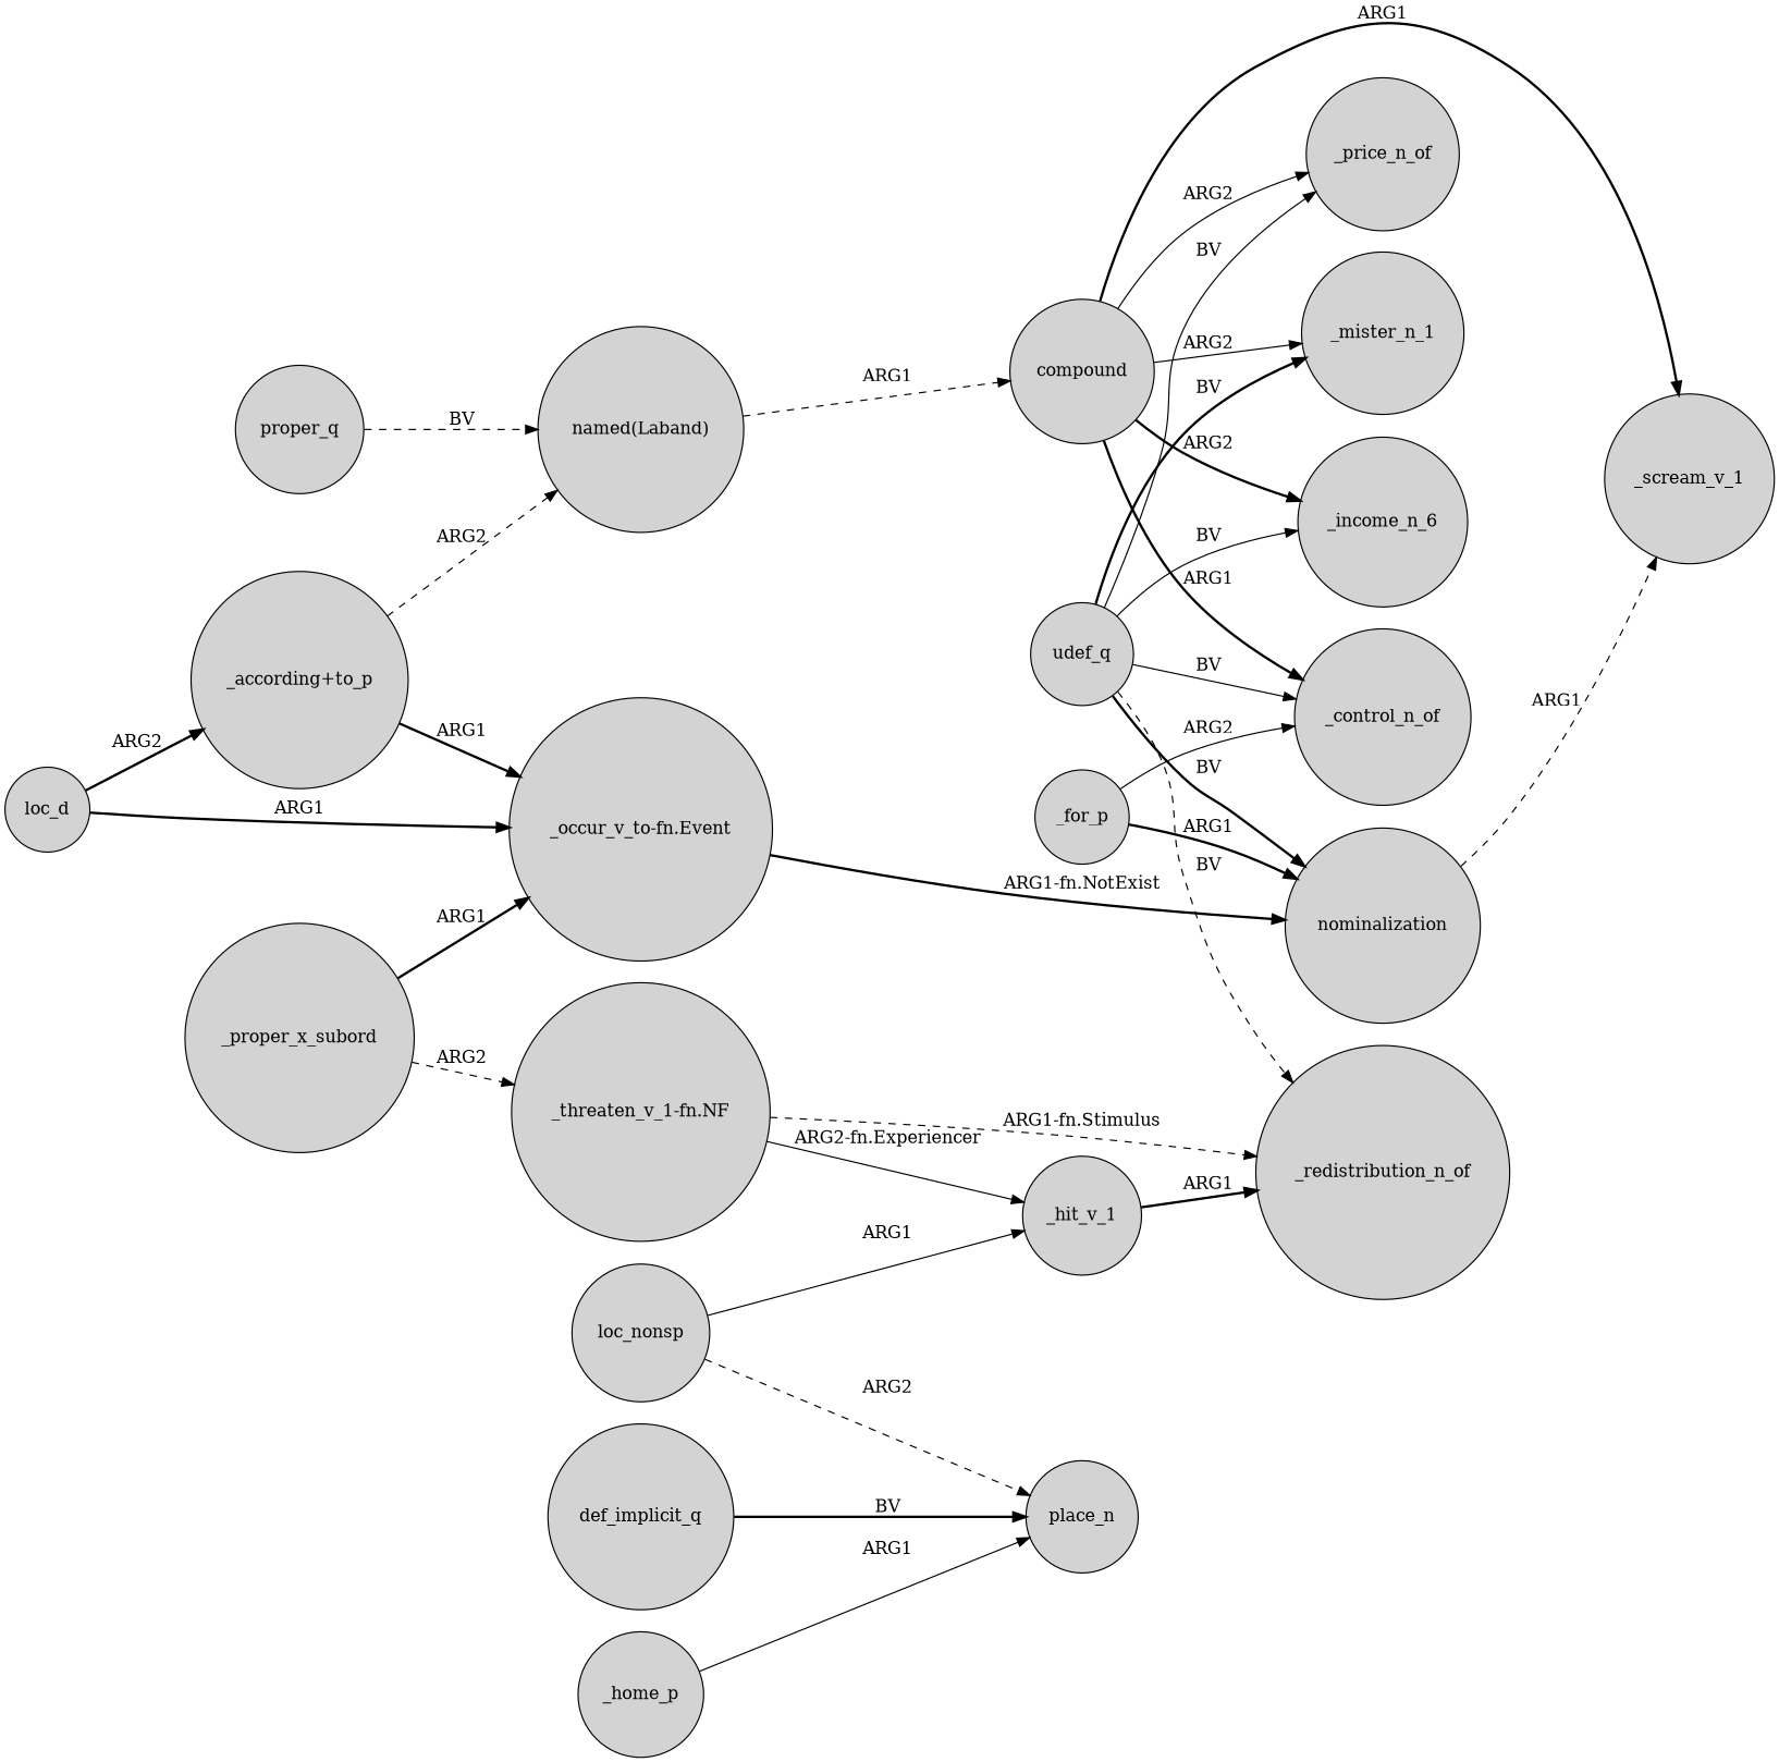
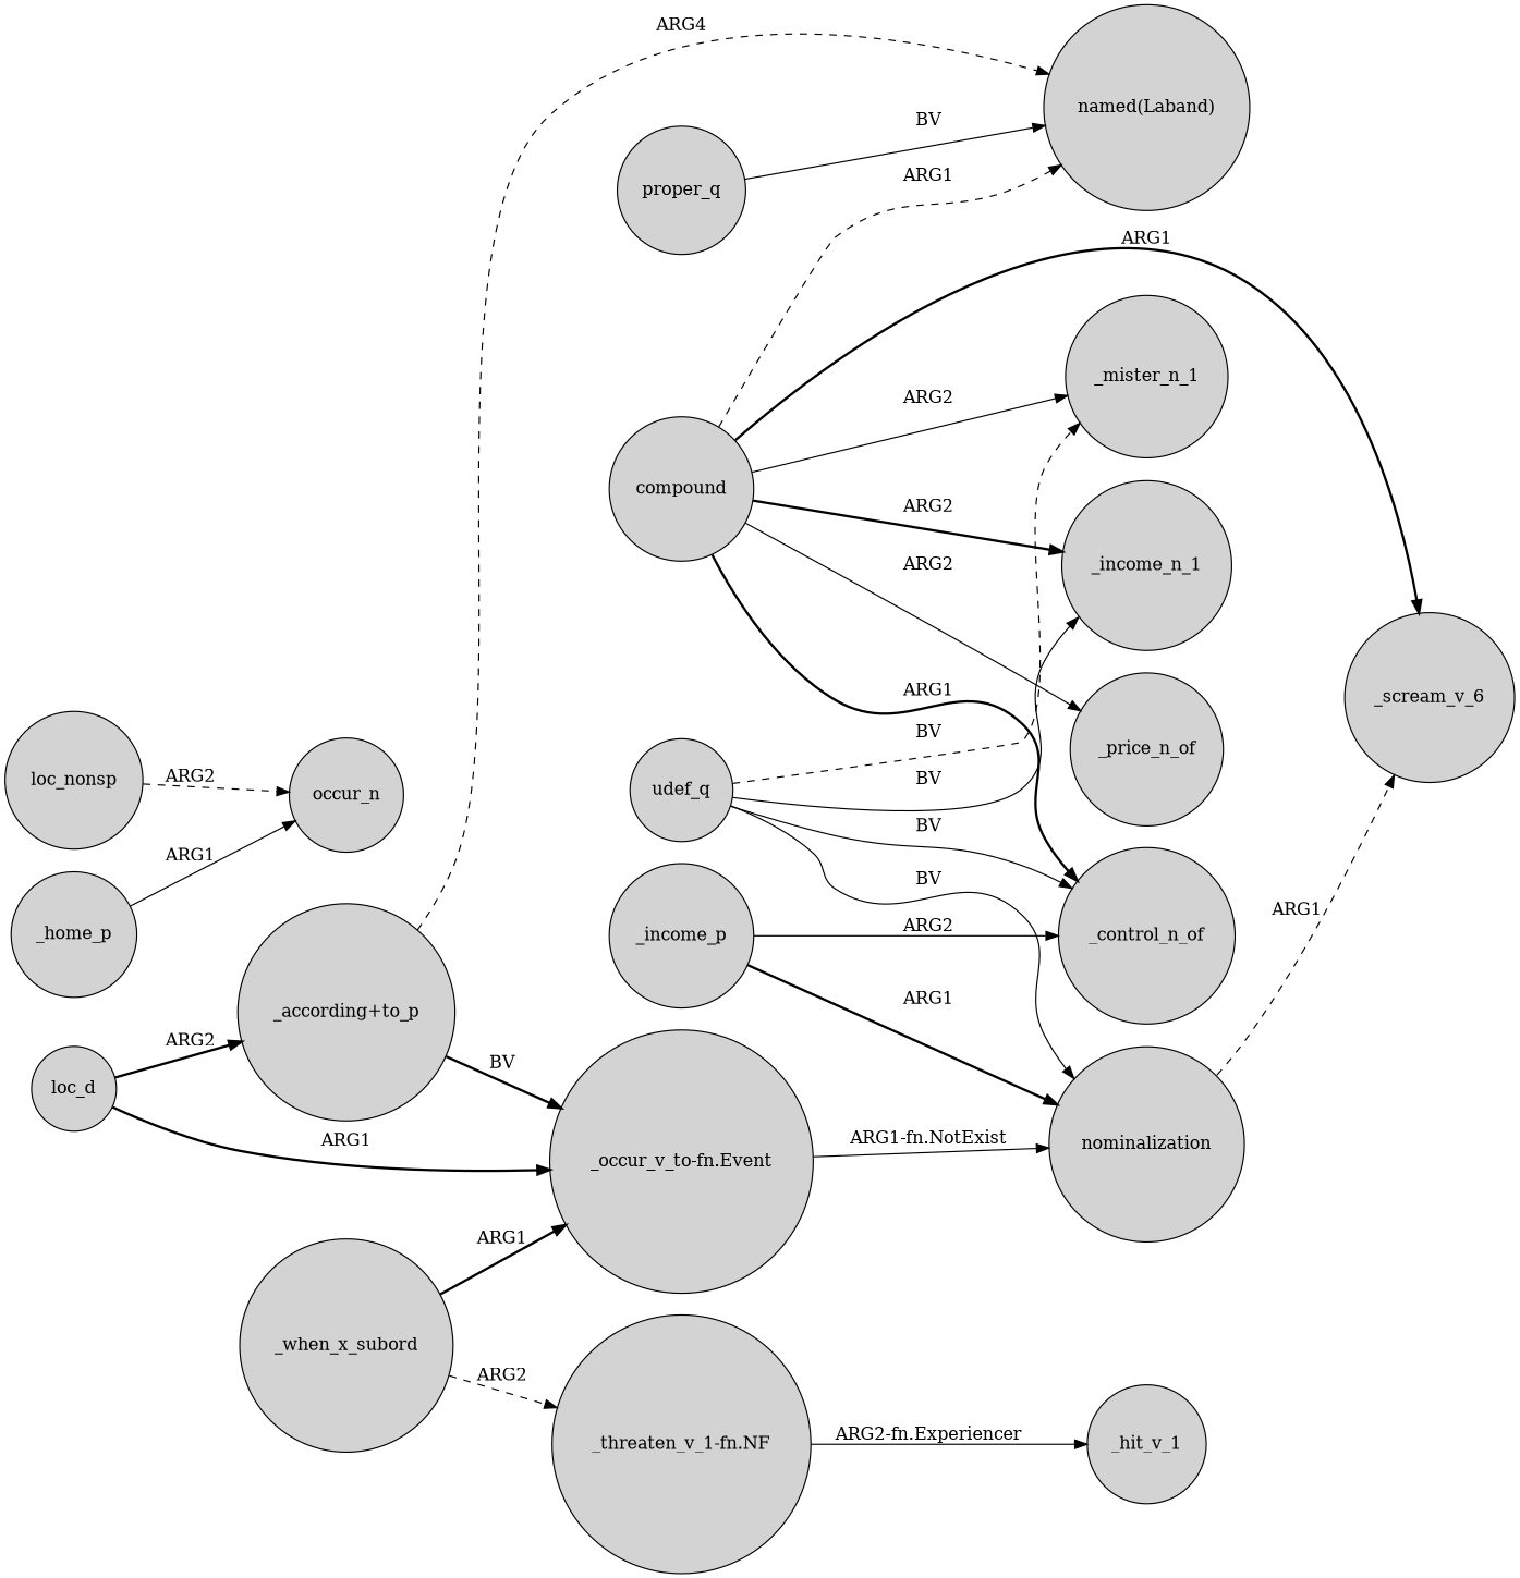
  digraph {
    rankdir=LR
    node [shape=circle style=filled]
    edge [style=bold]
    "_according+to_p"
    "named(Laband)"
    "_occur_v_to-fn.Event"
    nominalization
    compound
    _price_n_of
    _control_n_of
    _mister_n_1
-   _income_n_1 [label=_income_n_6]
-   _scream_v_1
+   _income_n_1
+   _scream_v_1 [label=_scream_v_6]
    udef_q
-   _redistribution_n_of
-   _when_x_subord [label=_proper_x_subord]
+   _when_x_subord
    "_threaten_v_1-fn.NF"
    _hit_v_1
    proper_q
-   def_implicit_q
-   place_n
+   place_n [label=occur_n]
    n19 [label=loc_d]
    loc_nonsp
-   _for_p
+   _for_p [label=_income_p]
    _home_p
-   "_according+to_p" -> "named(Laband)" [label=ARG2 style=dashed]
-   "_according+to_p" -> "_occur_v_to-fn.Event" [label=ARG1]
-   "_occur_v_to-fn.Event" -> nominalization [label="ARG1-fn.NotExist"]
+   "_according+to_p" -> "named(Laband)" [label=ARG4 style=dashed]
+   "_according+to_p" -> "_occur_v_to-fn.Event" [label=BV]
+   "_occur_v_to-fn.Event" -> nominalization [label="ARG1-fn.NotExist" style=solid]
    nominalization -> _scream_v_1 [label=ARG1 style=dashed]
-   "named(Laband)" -> compound [label=ARG1 style=dashed]
+   compound -> "named(Laband)" [label=ARG1 style=dashed]
    compound -> _price_n_of [label=ARG2 style=solid]
    compound -> _control_n_of [label=ARG1]
    compound -> _mister_n_1 [label=ARG2 style=solid]
    compound -> _income_n_1 [label=ARG2]
    compound -> _scream_v_1 [label=ARG1]
-   udef_q -> nominalization [label=BV]
-   udef_q -> _price_n_of [label=BV style=solid]
+   udef_q -> nominalization [label=BV style=solid]
    udef_q -> _control_n_of [label=BV style=solid]
-   udef_q -> _mister_n_1 [label=BV]
+   udef_q -> _mister_n_1 [label=BV style=dashed]
    udef_q -> _income_n_1 [label=BV style=solid]
-   udef_q -> _redistribution_n_of [label=BV style=dashed]
    _when_x_subord -> "_occur_v_to-fn.Event" [label=ARG1]
    _when_x_subord -> "_threaten_v_1-fn.NF" [label=ARG2 style=dashed]
-   "_threaten_v_1-fn.NF" -> _redistribution_n_of [label="ARG1-fn.Stimulus" style=dashed]
    "_threaten_v_1-fn.NF" -> _hit_v_1 [label="ARG2-fn.Experiencer" style=solid]
-   _hit_v_1 -> _redistribution_n_of [label=ARG1]
-   proper_q -> "named(Laband)" [label=BV style=dashed]
-   def_implicit_q -> place_n [label=BV]
+   proper_q -> "named(Laband)" [label=BV style=solid]
    n19 -> "_according+to_p" [label=ARG2]
    n19 -> "_occur_v_to-fn.Event" [label=ARG1]
-   loc_nonsp -> _hit_v_1 [label=ARG1 style=solid]
    loc_nonsp -> place_n [label=ARG2 style=dashed]
    _for_p -> nominalization [label=ARG1]
    _for_p -> _control_n_of [label=ARG2 style=solid]
    _home_p -> place_n [label=ARG1 style=solid]
  }
